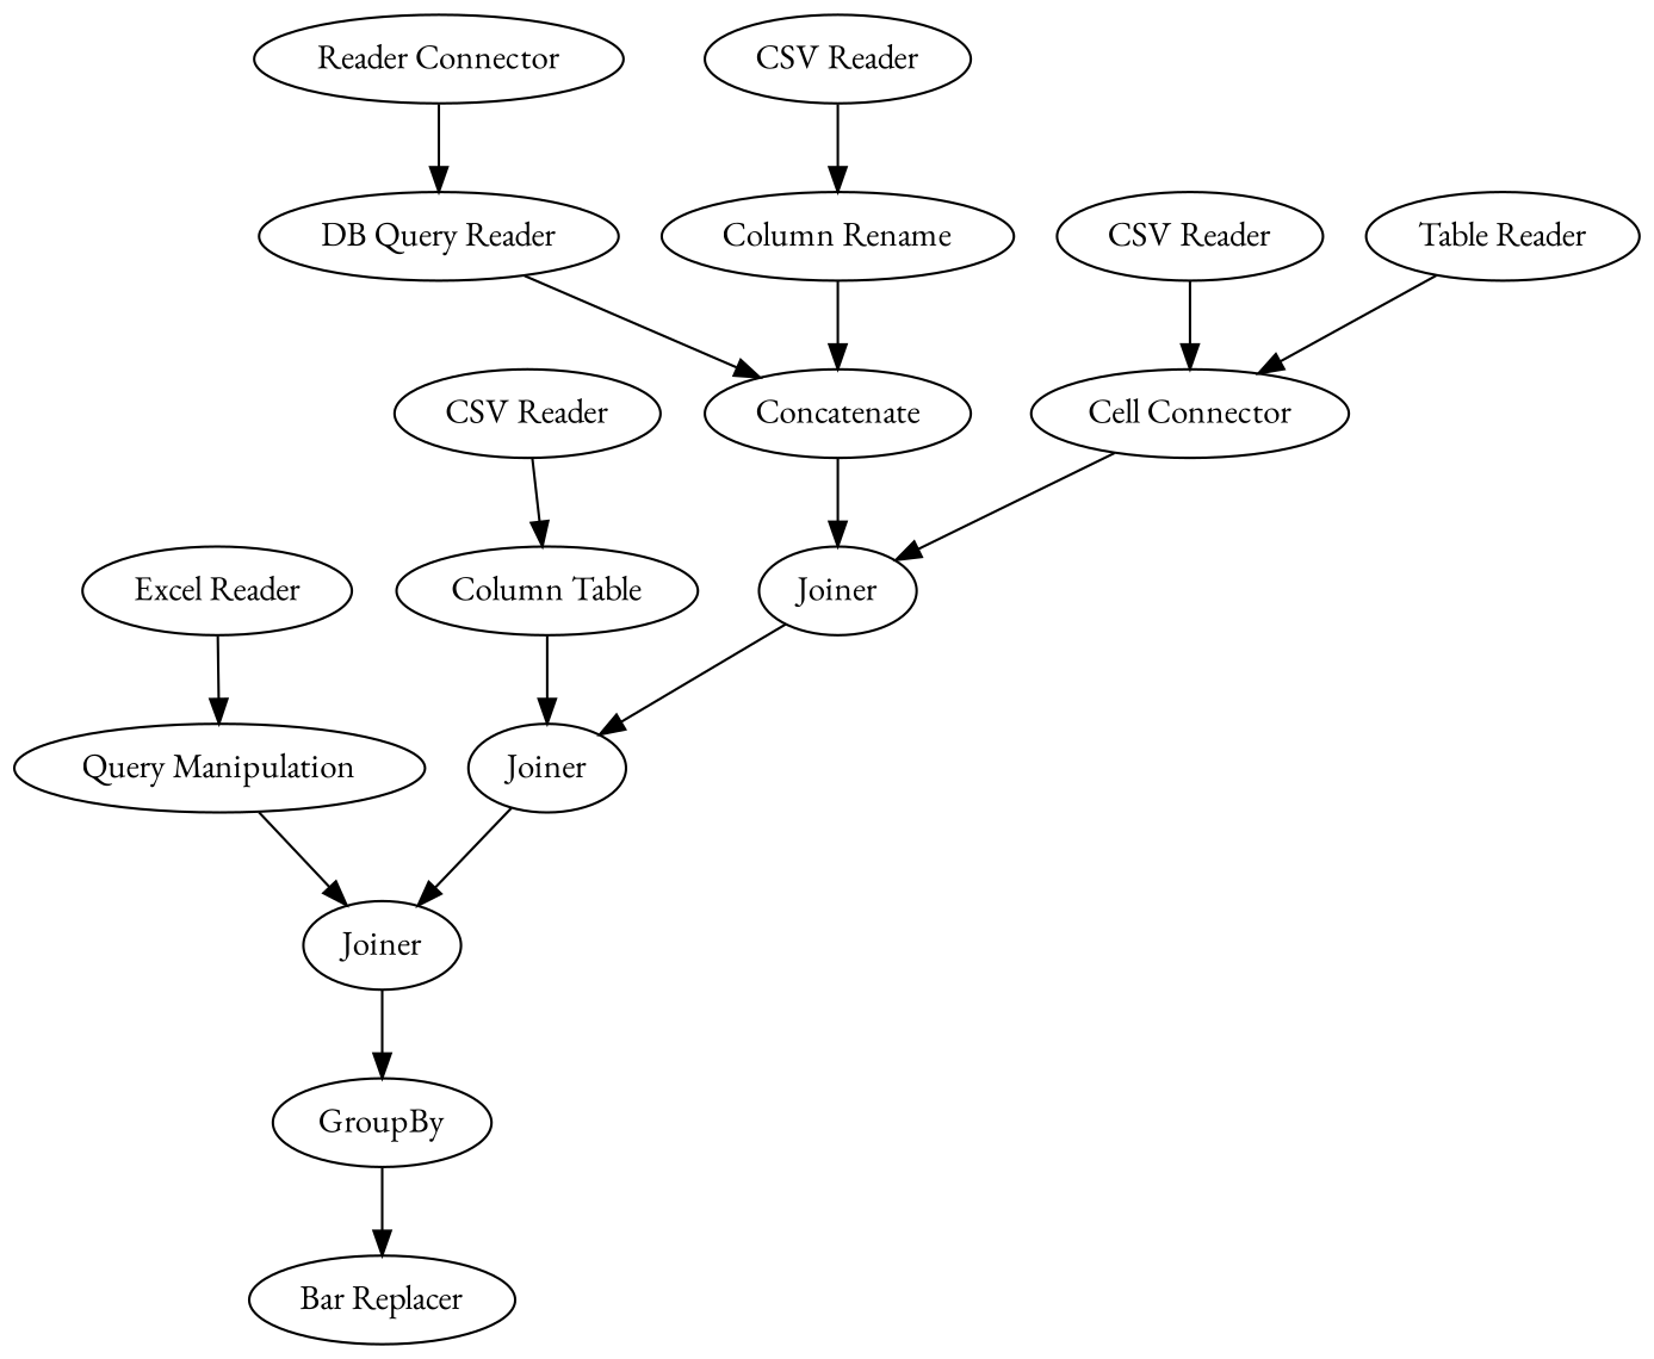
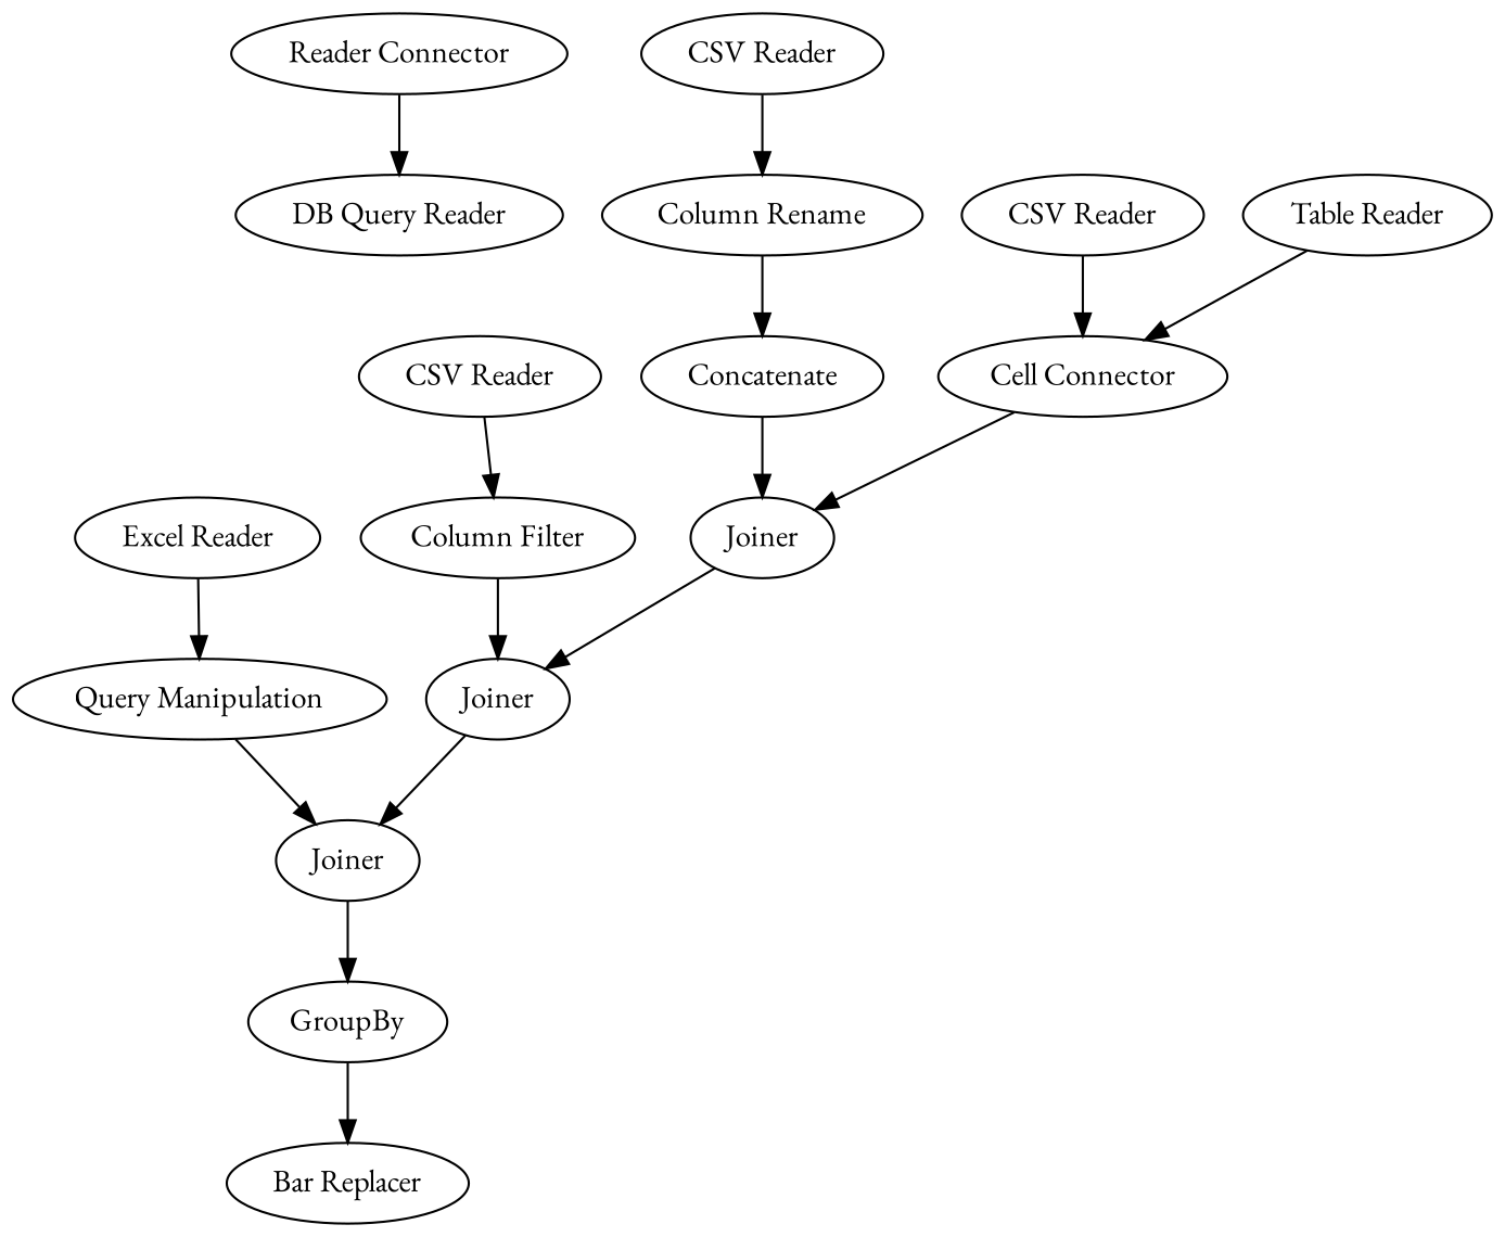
  digraph {
    fontname="EB Garamond"
    rankdir=TB
    node [fontname="EB Garamond"]
    edge [fontname="EB Garamond"]
    n1 [label="Cell Connector"]
    n2 [label=Joiner]
    n3 [label=Joiner]
    n4 [label=Joiner]
    n5 [label="Query Manipulation"]
    n6 [label=GroupBy]
    n7 [label="Bar Replacer"]
    n8 [label="CSV Reader"]
    n9 [label="Table Reader"]
    n10 [label="Reader Connector"]
    n11 [label="DB Query Reader"]
    n12 [label=Concatenate]
    n13 [label="CSV Reader"]
    n14 [label="Column Rename"]
    n15 [label="Excel Reader"]
    n16 [label="CSV Reader"]
-   n17 [label="Column Table"]
+   n17 [label="Column Filter"]
    n1 -> n2
    n2 -> n3
    n3 -> n4
    n4 -> n6
    n5 -> n4
    n6 -> n7
    n8 -> n1
    n9 -> n1
    n10 -> n11
-   n11 -> n12
    n12 -> n2
    n13 -> n14
    n14 -> n12
    n15 -> n5
    n16 -> n17
    n17 -> n3
  }
